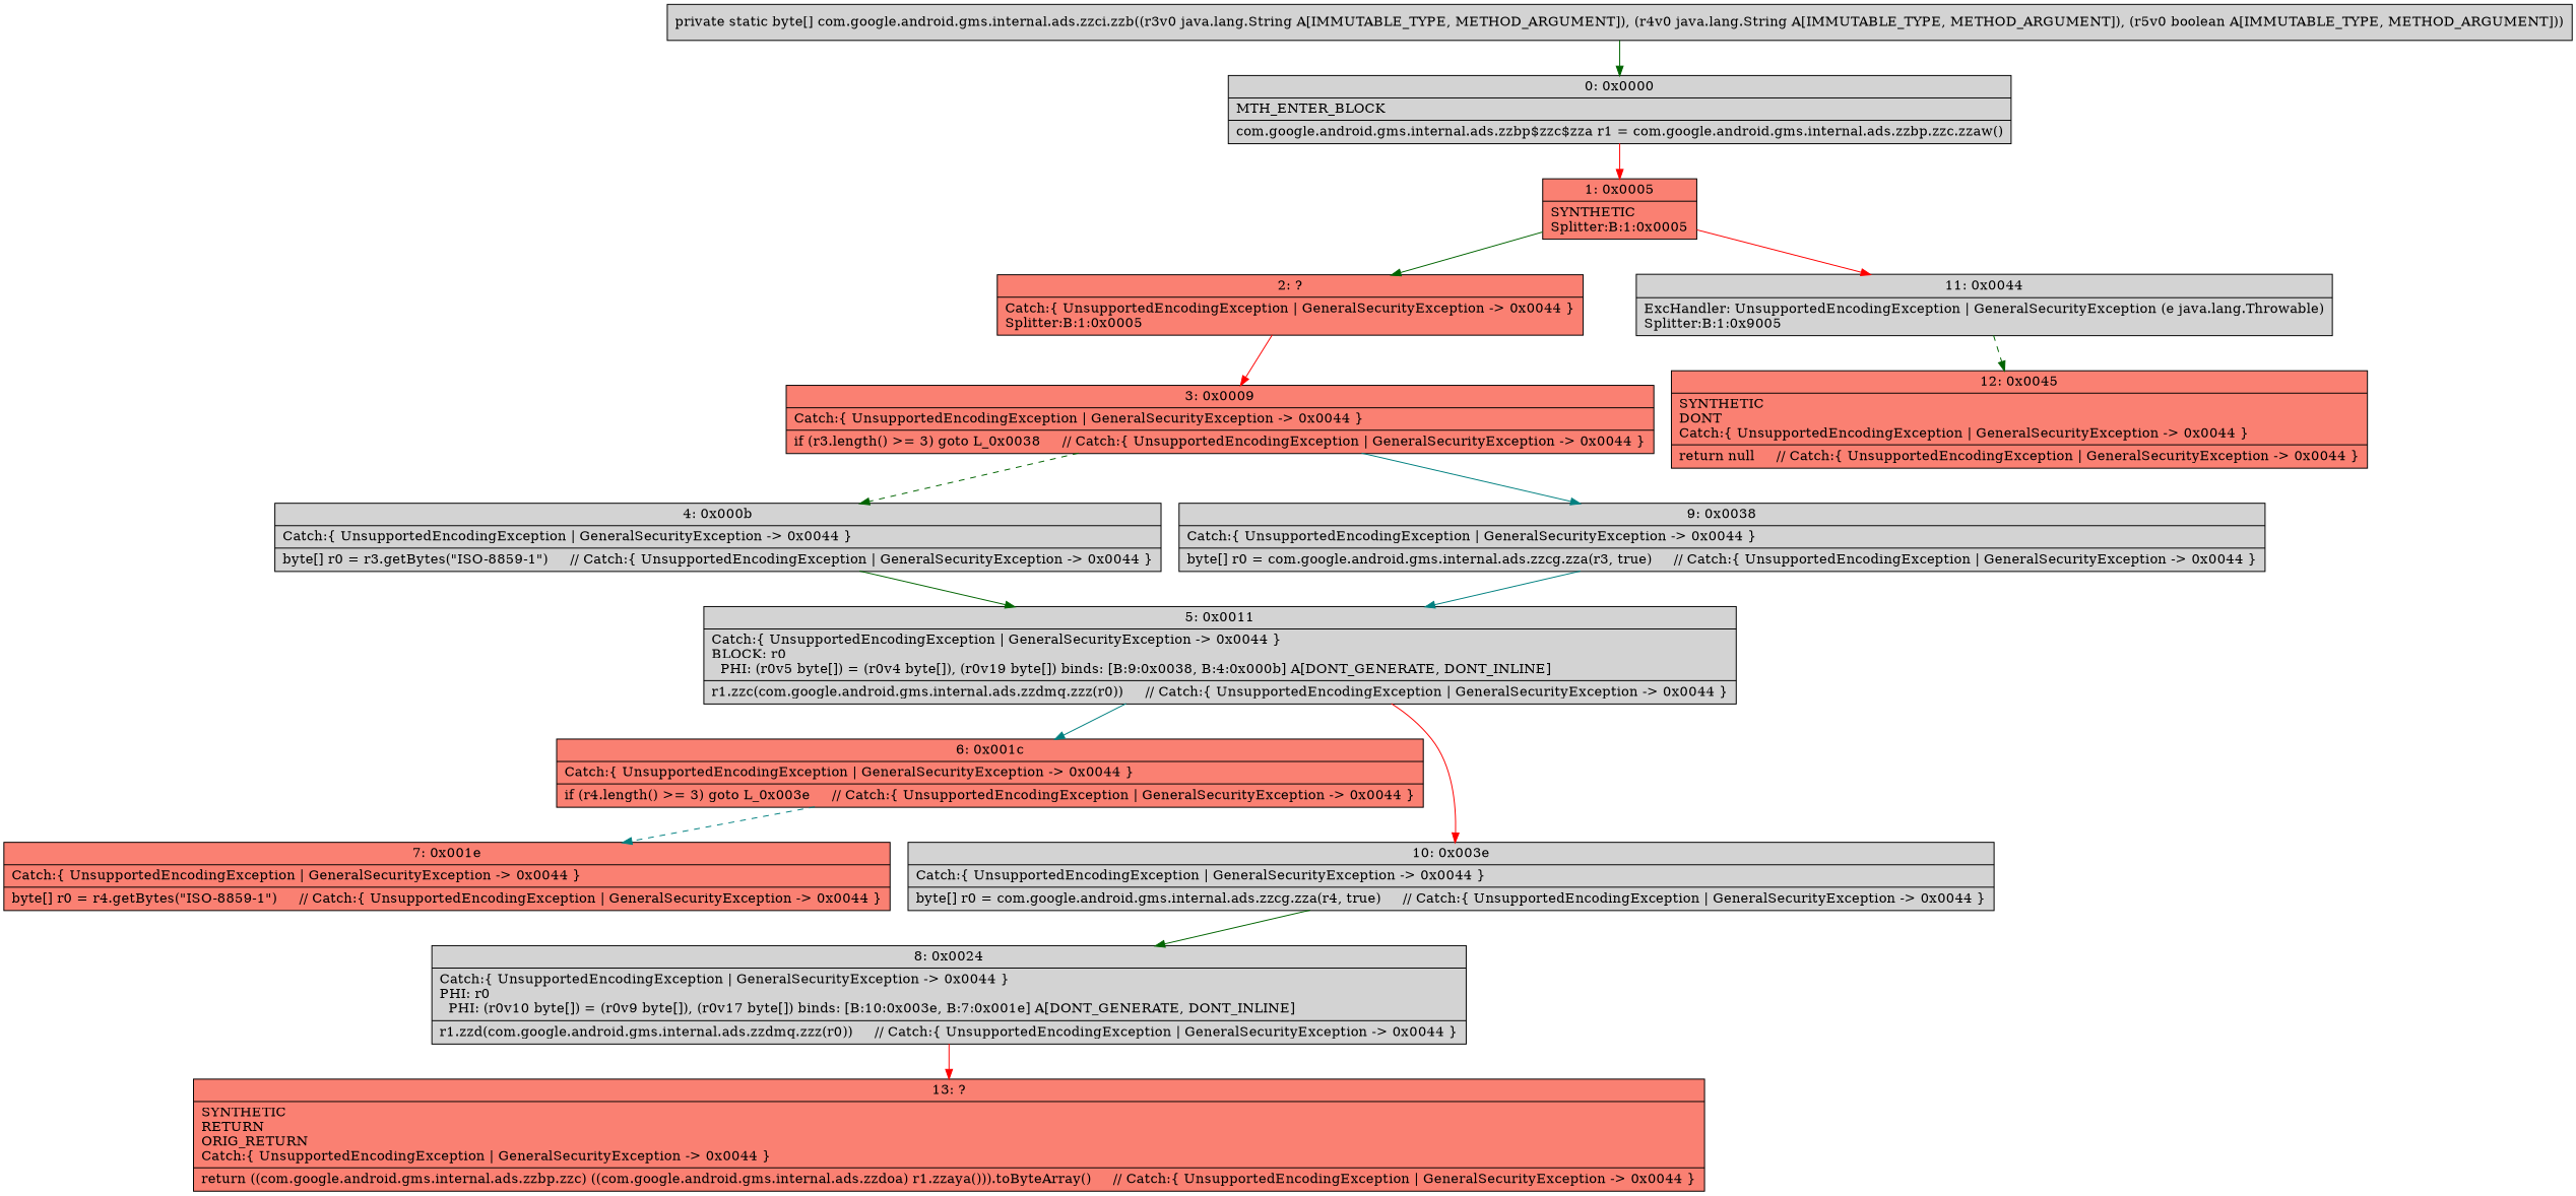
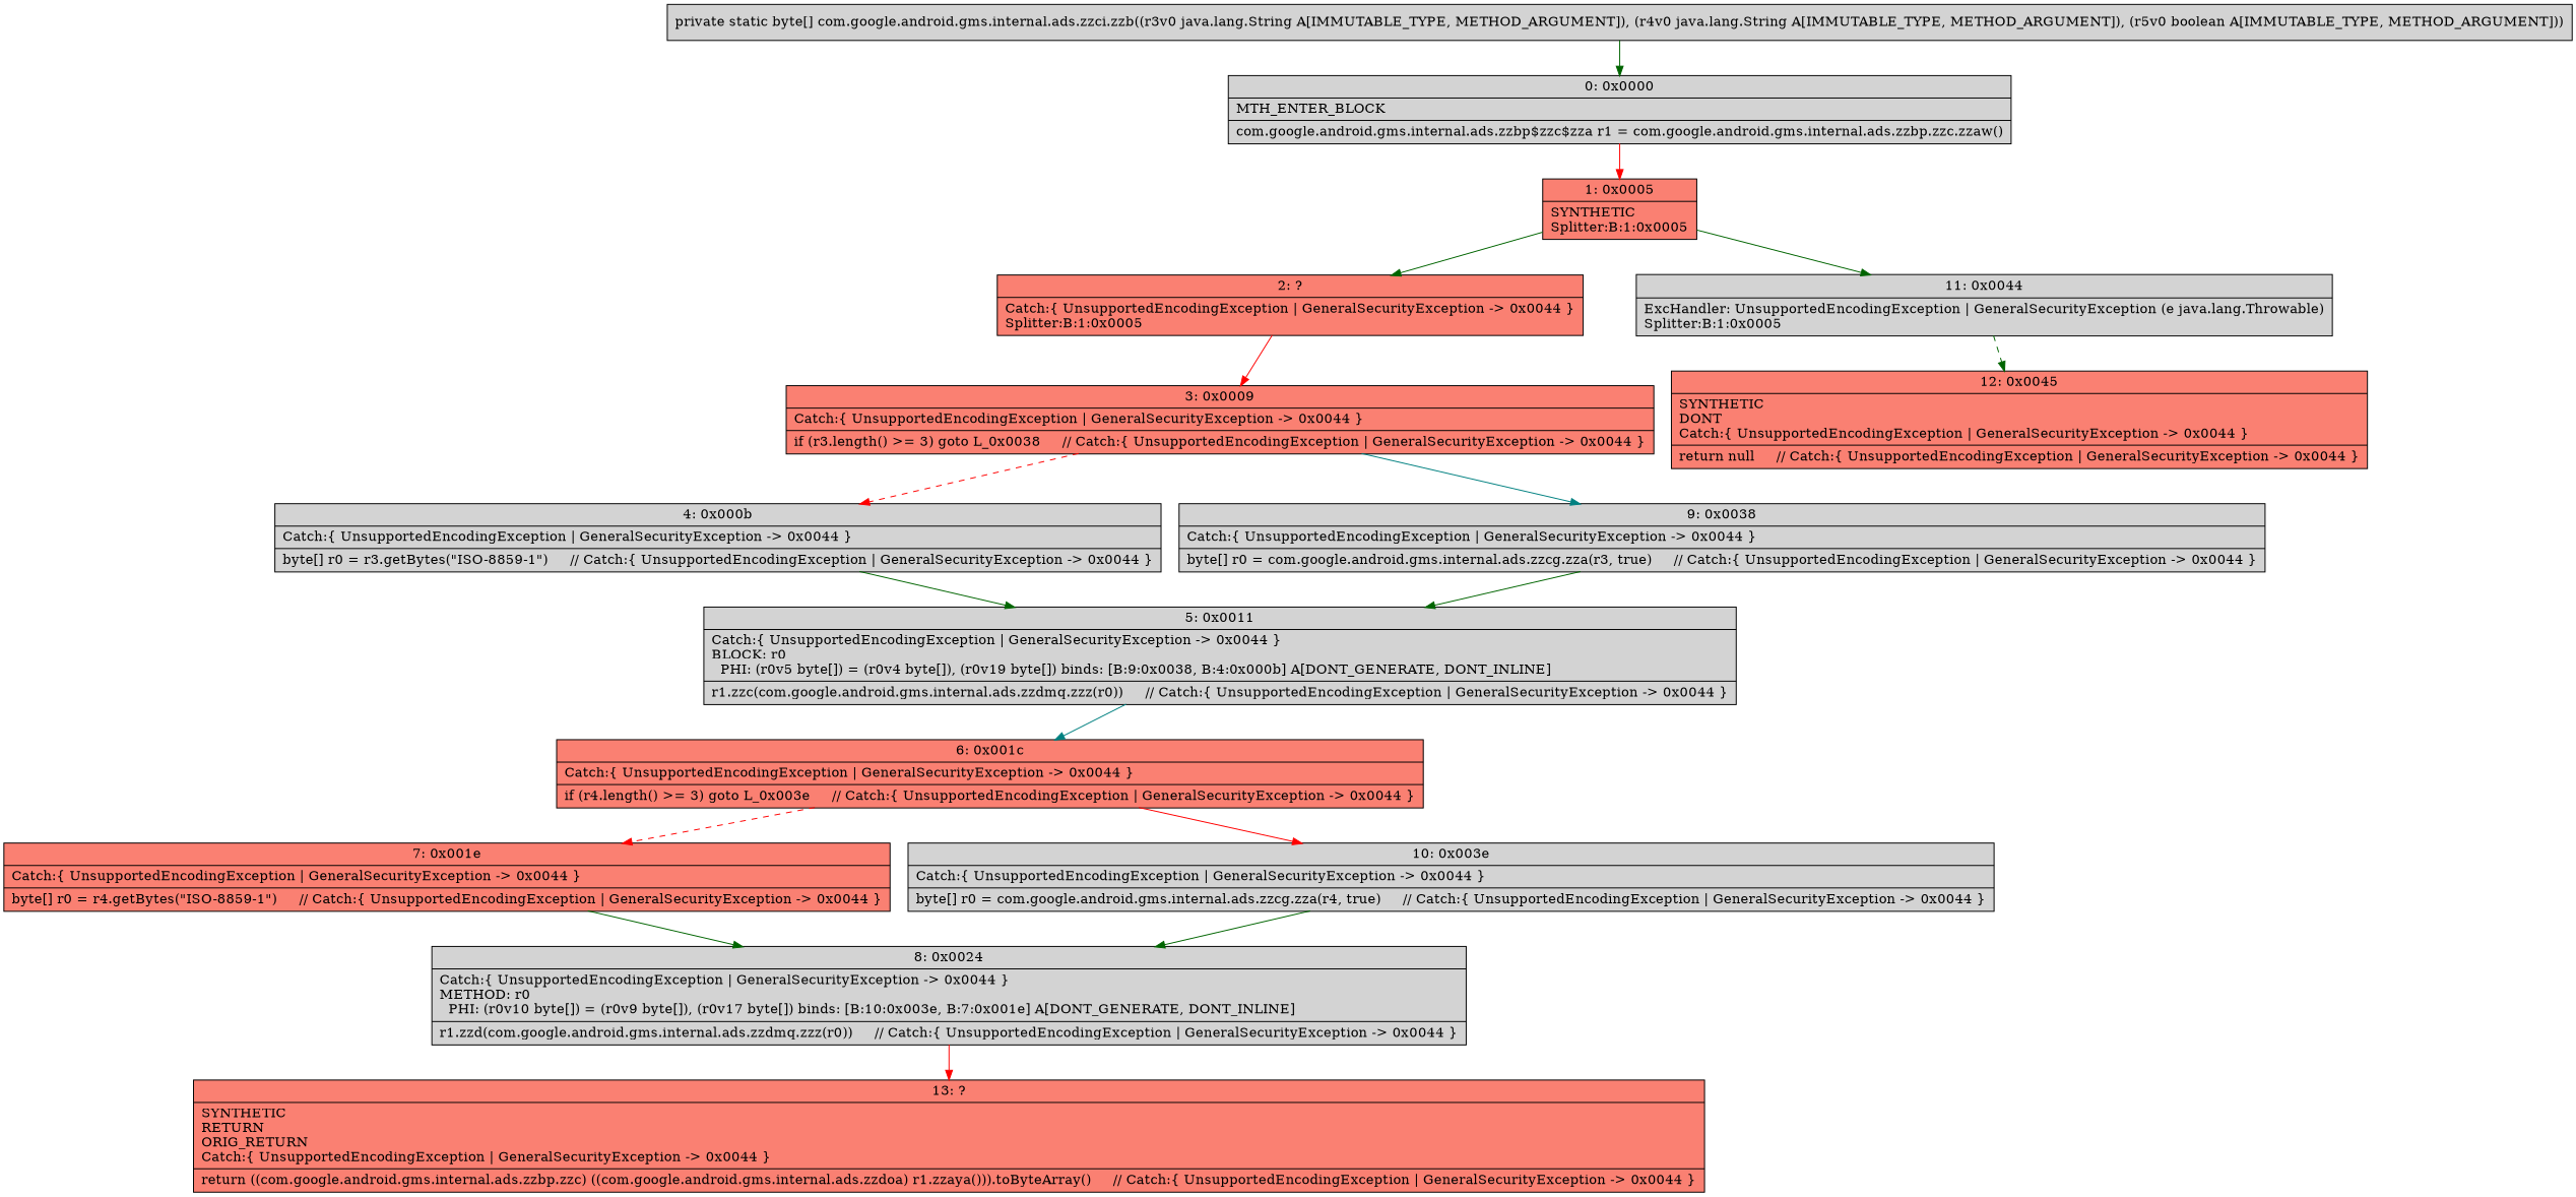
  digraph {
    node [fillcolor=lightgrey shape=record style=filled]
    edge [color=darkgreen]
    n1 [label="{0\:\ 0x0000|MTH_ENTER_BLOCK\l|com.google.android.gms.internal.ads.zzbp$zzc$zza r1 = com.google.android.gms.internal.ads.zzbp.zzc.zzaw()\l}"]
    n2 [fillcolor=salmon label="{1\:\ 0x0005|SYNTHETIC\lSplitter:B:1:0x0005\l}"]
    n3 [fillcolor=salmon label="{2\:\ ?|Catch:\{ UnsupportedEncodingException \| GeneralSecurityException \-\> 0x0044 \}\lSplitter:B:1:0x0005\l}"]
-   n4 [label="{11\:\ 0x0044|ExcHandler: UnsupportedEncodingException \| GeneralSecurityException (e java.lang.Throwable)\lSplitter:B:1:0x9005\l}"]
+   n4 [label="{11\:\ 0x0044|ExcHandler: UnsupportedEncodingException \| GeneralSecurityException (e java.lang.Throwable)\lSplitter:B:1:0x0005\l}"]
    n5 [fillcolor=salmon label="{3\:\ 0x0009|Catch:\{ UnsupportedEncodingException \| GeneralSecurityException \-\> 0x0044 \}\l|if (r3.length() \>= 3) goto L_0x0038     \/\/ Catch:\{ UnsupportedEncodingException \| GeneralSecurityException \-\> 0x0044 \}\l}"]
    n6 [fillcolor=salmon label="{12\:\ 0x0045|SYNTHETIC\lDONT\lCatch:\{ UnsupportedEncodingException \| GeneralSecurityException \-\> 0x0044 \}\l|return null     \/\/ Catch:\{ UnsupportedEncodingException \| GeneralSecurityException \-\> 0x0044 \}\l}"]
    n7 [label="{4\:\ 0x000b|Catch:\{ UnsupportedEncodingException \| GeneralSecurityException \-\> 0x0044 \}\l|byte[] r0 = r3.getBytes(\"ISO\-8859\-1\")     \/\/ Catch:\{ UnsupportedEncodingException \| GeneralSecurityException \-\> 0x0044 \}\l}"]
    n8 [label="{9\:\ 0x0038|Catch:\{ UnsupportedEncodingException \| GeneralSecurityException \-\> 0x0044 \}\l|byte[] r0 = com.google.android.gms.internal.ads.zzcg.zza(r3, true)     \/\/ Catch:\{ UnsupportedEncodingException \| GeneralSecurityException \-\> 0x0044 \}\l}"]
    n9 [label="{5\:\ 0x0011|Catch:\{ UnsupportedEncodingException \| GeneralSecurityException \-\> 0x0044 \}\lBLOCK: r0 \l  PHI: (r0v5 byte[]) = (r0v4 byte[]), (r0v19 byte[]) binds: [B:9:0x0038, B:4:0x000b] A[DONT_GENERATE, DONT_INLINE]\l|r1.zzc(com.google.android.gms.internal.ads.zzdmq.zzz(r0))     \/\/ Catch:\{ UnsupportedEncodingException \| GeneralSecurityException \-\> 0x0044 \}\l}"]
    n10 [fillcolor=salmon label="{6\:\ 0x001c|Catch:\{ UnsupportedEncodingException \| GeneralSecurityException \-\> 0x0044 \}\l|if (r4.length() \>= 3) goto L_0x003e     \/\/ Catch:\{ UnsupportedEncodingException \| GeneralSecurityException \-\> 0x0044 \}\l}"]
    n11 [fillcolor=salmon label="{7\:\ 0x001e|Catch:\{ UnsupportedEncodingException \| GeneralSecurityException \-\> 0x0044 \}\l|byte[] r0 = r4.getBytes(\"ISO\-8859\-1\")     \/\/ Catch:\{ UnsupportedEncodingException \| GeneralSecurityException \-\> 0x0044 \}\l}"]
    n12 [label="{10\:\ 0x003e|Catch:\{ UnsupportedEncodingException \| GeneralSecurityException \-\> 0x0044 \}\l|byte[] r0 = com.google.android.gms.internal.ads.zzcg.zza(r4, true)     \/\/ Catch:\{ UnsupportedEncodingException \| GeneralSecurityException \-\> 0x0044 \}\l}"]
-   n13 [label="{8\:\ 0x0024|Catch:\{ UnsupportedEncodingException \| GeneralSecurityException \-\> 0x0044 \}\lPHI: r0 \l  PHI: (r0v10 byte[]) = (r0v9 byte[]), (r0v17 byte[]) binds: [B:10:0x003e, B:7:0x001e] A[DONT_GENERATE, DONT_INLINE]\l|r1.zzd(com.google.android.gms.internal.ads.zzdmq.zzz(r0))     \/\/ Catch:\{ UnsupportedEncodingException \| GeneralSecurityException \-\> 0x0044 \}\l}"]
+   n13 [label="{8\:\ 0x0024|Catch:\{ UnsupportedEncodingException \| GeneralSecurityException \-\> 0x0044 \}\lMETHOD: r0 \l  PHI: (r0v10 byte[]) = (r0v9 byte[]), (r0v17 byte[]) binds: [B:10:0x003e, B:7:0x001e] A[DONT_GENERATE, DONT_INLINE]\l|r1.zzd(com.google.android.gms.internal.ads.zzdmq.zzz(r0))     \/\/ Catch:\{ UnsupportedEncodingException \| GeneralSecurityException \-\> 0x0044 \}\l}"]
    n14 [fillcolor=salmon label="{13\:\ ?|SYNTHETIC\lRETURN\lORIG_RETURN\lCatch:\{ UnsupportedEncodingException \| GeneralSecurityException \-\> 0x0044 \}\l|return ((com.google.android.gms.internal.ads.zzbp.zzc) ((com.google.android.gms.internal.ads.zzdoa) r1.zzaya())).toByteArray()     \/\/ Catch:\{ UnsupportedEncodingException \| GeneralSecurityException \-\> 0x0044 \}\l}"]
    n15 [label="{private static byte[] com.google.android.gms.internal.ads.zzci.zzb((r3v0 java.lang.String A[IMMUTABLE_TYPE, METHOD_ARGUMENT]), (r4v0 java.lang.String A[IMMUTABLE_TYPE, METHOD_ARGUMENT]), (r5v0 boolean A[IMMUTABLE_TYPE, METHOD_ARGUMENT])) }"]
    n1 -> n2 [color=red]
    n2 -> n3
-   n2 -> n4 [color=red]
+   n2 -> n4
    n3 -> n5 [color=red]
    n4 -> n6 [style=dashed]
-   n5 -> n7 [style=dashed]
+   n5 -> n7 [color=red style=dashed]
    n5 -> n8 [color=teal]
    n7 -> n9
-   n8 -> n9 [color=teal]
+   n8 -> n9
    n9 -> n10 [color=teal]
-   n10 -> n11 [color=teal style=dashed]
-   n9 -> n12 [color=red]
+   n10 -> n11 [color=red style=dashed]
+   n10 -> n12 [color=red]
+   n11 -> n13
    n12 -> n13
    n13 -> n14 [color=red]
    n15 -> n1
  }
